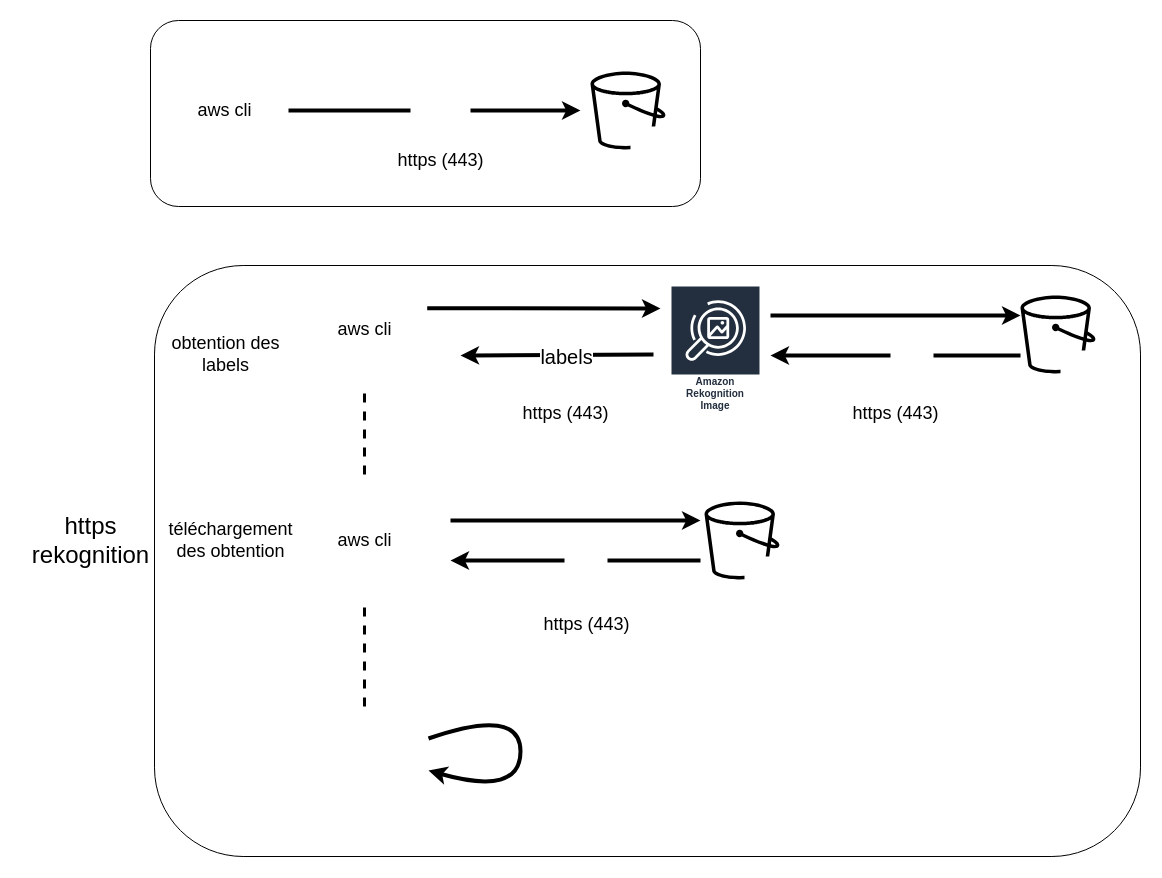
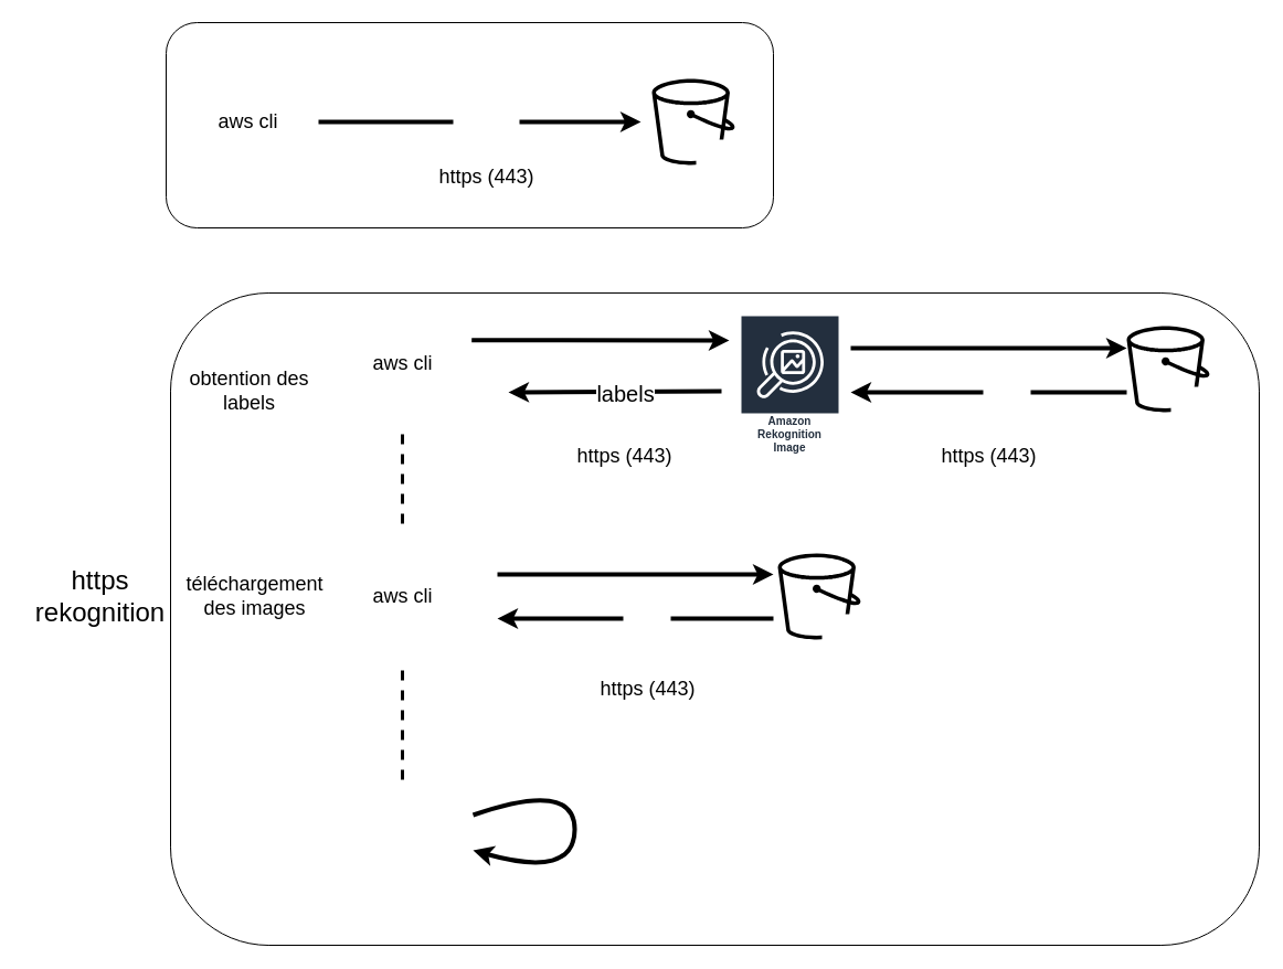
  <mxCell id="0" />
  <mxCell id="1" parent="0" />
  <mxCell id="2" value="" style="rounded=1;whiteSpace=wrap;html=1;fillColor=none;" vertex="1" parent="1"><mxGeometry x="150" y="20" width="550" height="186" as="geometry" /></mxCell>
  <mxCell id="3" value="" style="shape=image;html=1;verticalAlign=top;verticalLabelPosition=bottom;labelBackgroundColor=#ffffff;imageAspect=0;aspect=fixed;image=https://cdn4.iconfinder.com/data/icons/essential-app-1/16/laptop-computer-website-mobile-128.png" vertex="1" parent="1"><mxGeometry x="160" y="46" width="128" height="128" as="geometry" /></mxCell>
  <mxCell id="4" value="" style="shape=image;html=1;verticalAlign=top;verticalLabelPosition=bottom;labelBackgroundColor=#ffffff;imageAspect=0;aspect=fixed;image=https://cdn1.iconfinder.com/data/icons/iconoir-vol-3/24/media-image-folder-128.png;imageBackground=default;" vertex="1" parent="1"><mxGeometry x="200" y="126" width="60" height="60" as="geometry" /></mxCell>
  <mxCell id="5" value="" style="shape=image;html=1;verticalAlign=top;verticalLabelPosition=bottom;labelBackgroundColor=#ffffff;imageAspect=0;aspect=fixed;image=https://cdn4.iconfinder.com/data/icons/scripting-and-programming-languages/512/Python_logo-128.png;imageBackground=default;" vertex="1" parent="1"><mxGeometry x="260" y="126" width="60" height="60" as="geometry" /></mxCell>
  <mxCell id="6" value="" style="endArrow=classic;html=1;rounded=0;exitX=1;exitY=0.5;exitDx=0;exitDy=0;strokeWidth=4;" edge="1" parent="1" source="3"><mxGeometry width="50" height="50" relative="1" as="geometry"><mxPoint x="430" y="306" as="sourcePoint" /><mxPoint x="580" y="110" as="targetPoint" /></mxGeometry></mxCell>
  <mxCell id="7" value="" style="sketch=0;outlineConnect=0;fontColor=#232F3E;gradientColor=none;fillColor=#000000;strokeColor=none;dashed=0;verticalLabelPosition=bottom;verticalAlign=top;align=center;html=1;fontSize=12;fontStyle=0;aspect=fixed;pointerEvents=1;shape=mxgraph.aws4.bucket;" vertex="1" parent="1"><mxGeometry x="590" y="71" width="75" height="78" as="geometry" /></mxCell>
  <mxCell id="8" value="https (443)" style="text;html=1;align=center;verticalAlign=middle;resizable=0;points=[];autosize=1;strokeColor=none;fillColor=none;fontSize=18;" vertex="1" parent="1"><mxGeometry x="385" y="140" width="110" height="40" as="geometry" /></mxCell>
  <mxCell id="9" value="aws cli" style="text;html=1;align=center;verticalAlign=middle;resizable=0;points=[];autosize=1;strokeColor=none;fillColor=none;fontSize=18;" vertex="1" parent="1"><mxGeometry x="184" y="90" width="80" height="40" as="geometry" /></mxCell>
  <mxCell id="10" value="" style="shape=image;html=1;verticalAlign=top;verticalLabelPosition=bottom;labelBackgroundColor=#ffffff;imageAspect=0;aspect=fixed;image=https://cdn1.iconfinder.com/data/icons/iconoir-vol-3/24/media-image-folder-128.png;imageBackground=default;" vertex="1" parent="1"><mxGeometry x="630" y="126" width="60" height="60" as="geometry" /></mxCell>
  <mxCell id="11" value="" style="shape=image;html=1;verticalAlign=top;verticalLabelPosition=bottom;labelBackgroundColor=#ffffff;imageAspect=0;aspect=fixed;image=https://cdn1.iconfinder.com/data/icons/iconoir-vol-3/24/media-image-folder-128.png;imageBackground=default;" vertex="1" parent="1"><mxGeometry x="410" y="80" width="60" height="60" as="geometry" /></mxCell>
  <mxCell id="12" value="" style="shape=image;html=1;verticalAlign=top;verticalLabelPosition=bottom;labelBackgroundColor=#ffffff;imageAspect=0;aspect=fixed;image=https://cdn4.iconfinder.com/data/icons/essential-app-1/16/laptop-computer-website-mobile-128.png" vertex="1" parent="1"><mxGeometry x="300" y="265" width="128" height="128" as="geometry" /></mxCell>
  <mxCell id="13" value="" style="shape=image;html=1;verticalAlign=top;verticalLabelPosition=bottom;labelBackgroundColor=#ffffff;imageAspect=0;aspect=fixed;image=https://cdn4.iconfinder.com/data/icons/scripting-and-programming-languages/512/Python_logo-128.png;imageBackground=default;" vertex="1" parent="1"><mxGeometry x="400" y="345" width="60" height="60" as="geometry" /></mxCell>
  <mxCell id="14" value="aws cli" style="text;html=1;align=center;verticalAlign=middle;resizable=0;points=[];autosize=1;strokeColor=none;fillColor=none;fontSize=18;" vertex="1" parent="1"><mxGeometry x="324" y="309" width="80" height="40" as="geometry" /></mxCell>
  <mxCell id="15" value="" style="endArrow=classic;html=1;rounded=0;exitX=0.99;exitY=0.334;exitDx=0;exitDy=0;strokeWidth=4;exitPerimeter=0;" edge="1" parent="1" source="12"><mxGeometry width="50" height="50" relative="1" as="geometry"><mxPoint x="500" y="328.5" as="sourcePoint" /><mxPoint x="660" y="308" as="targetPoint" /></mxGeometry></mxCell>
  <mxCell id="16" value="Amazon Rekognition Image" style="sketch=0;outlineConnect=0;fontColor=#232F3E;gradientColor=none;strokeColor=#ffffff;fillColor=#232F3E;dashed=0;verticalLabelPosition=middle;verticalAlign=bottom;align=center;html=1;whiteSpace=wrap;fontSize=10;fontStyle=1;spacing=3;shape=mxgraph.aws4.productIcon;prIcon=mxgraph.aws4.rekognition_image;" vertex="1" parent="1"><mxGeometry x="670" y="285" width="90" height="130" as="geometry" /></mxCell>
  <mxCell id="17" value="" style="endArrow=classic;html=1;rounded=0;strokeWidth=4;" edge="1" parent="1"><mxGeometry width="50" height="50" relative="1" as="geometry"><mxPoint x="770" y="315" as="sourcePoint" /><mxPoint x="1020" y="315" as="targetPoint" /></mxGeometry></mxCell>
  <mxCell id="18" value="" style="sketch=0;outlineConnect=0;fontColor=#232F3E;gradientColor=none;fillColor=#000000;strokeColor=none;dashed=0;verticalLabelPosition=bottom;verticalAlign=top;align=center;html=1;fontSize=12;fontStyle=0;aspect=fixed;pointerEvents=1;shape=mxgraph.aws4.bucket;" vertex="1" parent="1"><mxGeometry x="1020" y="295" width="75" height="78" as="geometry" /></mxCell>
  <mxCell id="19" value="" style="shape=image;html=1;verticalAlign=top;verticalLabelPosition=bottom;labelBackgroundColor=#ffffff;imageAspect=0;aspect=fixed;image=https://cdn1.iconfinder.com/data/icons/iconoir-vol-3/24/media-image-folder-128.png;imageBackground=default;" vertex="1" parent="1"><mxGeometry x="1060" y="350" width="60" height="60" as="geometry" /></mxCell>
  <mxCell id="20" value="" style="endArrow=classic;html=1;rounded=0;strokeWidth=4;" edge="1" parent="1"><mxGeometry width="50" height="50" relative="1" as="geometry"><mxPoint x="1020" y="355" as="sourcePoint" /><mxPoint x="770" y="355" as="targetPoint" /></mxGeometry></mxCell>
  <mxCell id="21" value="" style="endArrow=classic;html=1;rounded=0;strokeWidth=4;" edge="1" parent="1"><mxGeometry width="50" height="50" relative="1" as="geometry"><mxPoint x="653" y="354" as="sourcePoint" /><mxPoint x="460" y="355" as="targetPoint" /></mxGeometry></mxCell>
  <mxCell id="22" value="labels" style="edgeLabel;html=1;align=center;verticalAlign=middle;resizable=0;points=[];fontSize=20;" vertex="1" connectable="0" parent="21"><mxGeometry x="-0.699" y="2" relative="1" as="geometry"><mxPoint x="-59" y="-1" as="offset" /></mxGeometry></mxCell>
  <mxCell id="23" value="" style="shape=image;html=1;verticalAlign=top;verticalLabelPosition=bottom;labelBackgroundColor=#ffffff;imageAspect=0;aspect=fixed;image=https://cdn4.iconfinder.com/data/icons/essential-app-1/16/laptop-computer-website-mobile-128.png" vertex="1" parent="1"><mxGeometry x="300" y="476" width="128" height="128" as="geometry" /></mxCell>
  <mxCell id="24" value="" style="shape=image;html=1;verticalAlign=top;verticalLabelPosition=bottom;labelBackgroundColor=#ffffff;imageAspect=0;aspect=fixed;image=https://cdn4.iconfinder.com/data/icons/scripting-and-programming-languages/512/Python_logo-128.png;imageBackground=default;" vertex="1" parent="1"><mxGeometry x="400" y="556" width="60" height="60" as="geometry" /></mxCell>
  <mxCell id="25" value="aws cli" style="text;html=1;align=center;verticalAlign=middle;resizable=0;points=[];autosize=1;strokeColor=none;fillColor=none;fontSize=18;" vertex="1" parent="1"><mxGeometry x="324" y="520" width="80" height="40" as="geometry" /></mxCell>
  <mxCell id="26" value="" style="sketch=0;outlineConnect=0;fontColor=#232F3E;gradientColor=none;fillColor=#000000;strokeColor=none;dashed=0;verticalLabelPosition=bottom;verticalAlign=top;align=center;html=1;fontSize=12;fontStyle=0;aspect=fixed;pointerEvents=1;shape=mxgraph.aws4.bucket;" vertex="1" parent="1"><mxGeometry x="704" y="501" width="75" height="78" as="geometry" /></mxCell>
  <mxCell id="27" value="" style="shape=image;html=1;verticalAlign=top;verticalLabelPosition=bottom;labelBackgroundColor=#ffffff;imageAspect=0;aspect=fixed;image=https://cdn1.iconfinder.com/data/icons/iconoir-vol-3/24/media-image-folder-128.png;imageBackground=default;" vertex="1" parent="1"><mxGeometry x="744" y="556" width="60" height="60" as="geometry" /></mxCell>
  <mxCell id="28" value="" style="shape=image;html=1;verticalAlign=top;verticalLabelPosition=bottom;labelBackgroundColor=#ffffff;imageAspect=0;aspect=fixed;image=https://cdn1.iconfinder.com/data/icons/iconoir-vol-3/24/media-image-folder-128.png;imageBackground=default;" vertex="1" parent="1"><mxGeometry x="890" y="336" width="43" height="43" as="geometry" /></mxCell>
  <mxCell id="29" value="" style="endArrow=classic;html=1;rounded=0;strokeWidth=4;" edge="1" parent="1"><mxGeometry width="50" height="50" relative="1" as="geometry"><mxPoint x="450" y="520" as="sourcePoint" /><mxPoint x="700" y="520" as="targetPoint" /></mxGeometry></mxCell>
  <mxCell id="30" value="" style="endArrow=classic;html=1;rounded=0;strokeWidth=4;" edge="1" parent="1"><mxGeometry width="50" height="50" relative="1" as="geometry"><mxPoint x="700" y="560" as="sourcePoint" /><mxPoint x="450" y="560" as="targetPoint" /></mxGeometry></mxCell>
  <mxCell id="31" value="" style="shape=image;html=1;verticalAlign=top;verticalLabelPosition=bottom;labelBackgroundColor=#ffffff;imageAspect=0;aspect=fixed;image=https://cdn1.iconfinder.com/data/icons/iconoir-vol-3/24/media-image-folder-128.png;imageBackground=default;" vertex="1" parent="1"><mxGeometry x="564" y="542" width="43" height="43" as="geometry" /></mxCell>
  <mxCell id="32" value="" style="endArrow=none;dashed=1;html=1;rounded=0;strokeWidth=3;entryX=0.5;entryY=1;entryDx=0;entryDy=0;exitX=0.5;exitY=0;exitDx=0;exitDy=0;" edge="1" parent="1" source="33" target="23"><mxGeometry width="50" height="50" relative="1" as="geometry"><mxPoint x="364" y="716" as="sourcePoint" /><mxPoint x="360" y="666" as="targetPoint" /></mxGeometry></mxCell>
  <mxCell id="33" value="" style="shape=image;html=1;verticalAlign=top;verticalLabelPosition=bottom;labelBackgroundColor=#ffffff;imageAspect=0;aspect=fixed;image=https://cdn4.iconfinder.com/data/icons/essential-app-1/16/laptop-computer-website-mobile-128.png" vertex="1" parent="1"><mxGeometry x="300" y="706" width="128" height="128" as="geometry" /></mxCell>
  <mxCell id="34" value="" style="shape=image;html=1;verticalAlign=top;verticalLabelPosition=bottom;labelBackgroundColor=#ffffff;imageAspect=0;aspect=fixed;image=https://cdn1.iconfinder.com/data/icons/iconoir-vol-3/24/media-image-folder-128.png;imageBackground=default;" vertex="1" parent="1"><mxGeometry x="340" y="786" width="60" height="60" as="geometry" /></mxCell>
  <mxCell id="35" value="" style="shape=image;html=1;verticalAlign=top;verticalLabelPosition=bottom;labelBackgroundColor=#ffffff;imageAspect=0;aspect=fixed;image=https://cdn4.iconfinder.com/data/icons/scripting-and-programming-languages/512/Python_logo-128.png;imageBackground=default;" vertex="1" parent="1"><mxGeometry x="400" y="786" width="60" height="60" as="geometry" /></mxCell>
  <mxCell id="36" value="" style="endArrow=none;dashed=1;html=1;rounded=0;strokeWidth=3;entryX=0.5;entryY=0;entryDx=0;entryDy=0;exitX=0.5;exitY=1;exitDx=0;exitDy=0;" edge="1" parent="1" source="12" target="23"><mxGeometry width="50" height="50" relative="1" as="geometry"><mxPoint x="374" y="716" as="sourcePoint" /><mxPoint x="374" y="614" as="targetPoint" /></mxGeometry></mxCell>
- <mxCell id="37" value="&lt;div&gt;téléchargement&lt;/div&gt;&lt;div&gt;des obtention&lt;br&gt;&lt;/div&gt;" style="text;html=1;align=center;verticalAlign=middle;resizable=0;points=[];autosize=1;strokeColor=none;fillColor=none;fontSize=18;" vertex="1" parent="1"><mxGeometry x="155" y="510" width="150" height="60" as="geometry" /></mxCell>
+ <mxCell id="37" value="&lt;div&gt;téléchargement&lt;/div&gt;&lt;div&gt;des images&lt;br&gt;&lt;/div&gt;" style="text;html=1;align=center;verticalAlign=middle;resizable=0;points=[];autosize=1;strokeColor=none;fillColor=none;fontSize=18;" vertex="1" parent="1"><mxGeometry x="155" y="510" width="150" height="60" as="geometry" /></mxCell>
  <mxCell id="38" value="&lt;div&gt;obtention des&lt;/div&gt;&lt;div&gt;labels&lt;br&gt;&lt;/div&gt;" style="text;html=1;align=center;verticalAlign=middle;resizable=0;points=[];autosize=1;strokeColor=none;fillColor=none;fontSize=18;" vertex="1" parent="1"><mxGeometry x="160" y="324" width="130" height="60" as="geometry" /></mxCell>
  <mxCell id="39" value="&lt;div&gt;https&lt;/div&gt;&lt;div&gt;rekognition&lt;br&gt;&lt;/div&gt;" style="text;html=1;align=center;verticalAlign=middle;resizable=0;points=[];autosize=1;strokeColor=none;fillColor=none;fontSize=24;" vertex="1" parent="1"><mxGeometry x="20" y="505" width="140" height="70" as="geometry" /></mxCell>
  <mxCell id="40" value="https (443)" style="text;html=1;align=center;verticalAlign=middle;resizable=0;points=[];autosize=1;strokeColor=none;fillColor=none;fontSize=18;" vertex="1" parent="1"><mxGeometry x="510" y="393" width="110" height="40" as="geometry" /></mxCell>
  <mxCell id="41" value="https (443)" style="text;html=1;align=center;verticalAlign=middle;resizable=0;points=[];autosize=1;strokeColor=none;fillColor=none;fontSize=18;" vertex="1" parent="1"><mxGeometry x="840" y="393" width="110" height="40" as="geometry" /></mxCell>
  <mxCell id="42" value="https (443)" style="text;html=1;align=center;verticalAlign=middle;resizable=0;points=[];autosize=1;strokeColor=none;fillColor=none;fontSize=18;" vertex="1" parent="1"><mxGeometry x="530.5" y="604" width="110" height="40" as="geometry" /></mxCell>
  <mxCell id="43" value="" style="curved=1;endArrow=classic;html=1;rounded=0;exitX=1;exitY=0.25;exitDx=0;exitDy=0;entryX=1;entryY=0.5;entryDx=0;entryDy=0;strokeWidth=4;" edge="1" parent="1" source="33" target="33"><mxGeometry width="50" height="50" relative="1" as="geometry"><mxPoint x="557" y="800" as="sourcePoint" /><mxPoint x="607" y="750" as="targetPoint" /><Array as="points"><mxPoint x="520" y="706" /><mxPoint x="520" y="796" /></Array></mxGeometry></mxCell>
  <mxCell id="44" value="" style="rounded=1;whiteSpace=wrap;html=1;fillColor=none;" vertex="1" parent="1"><mxGeometry x="154" y="265" width="986" height="591" as="geometry" /></mxCell>
